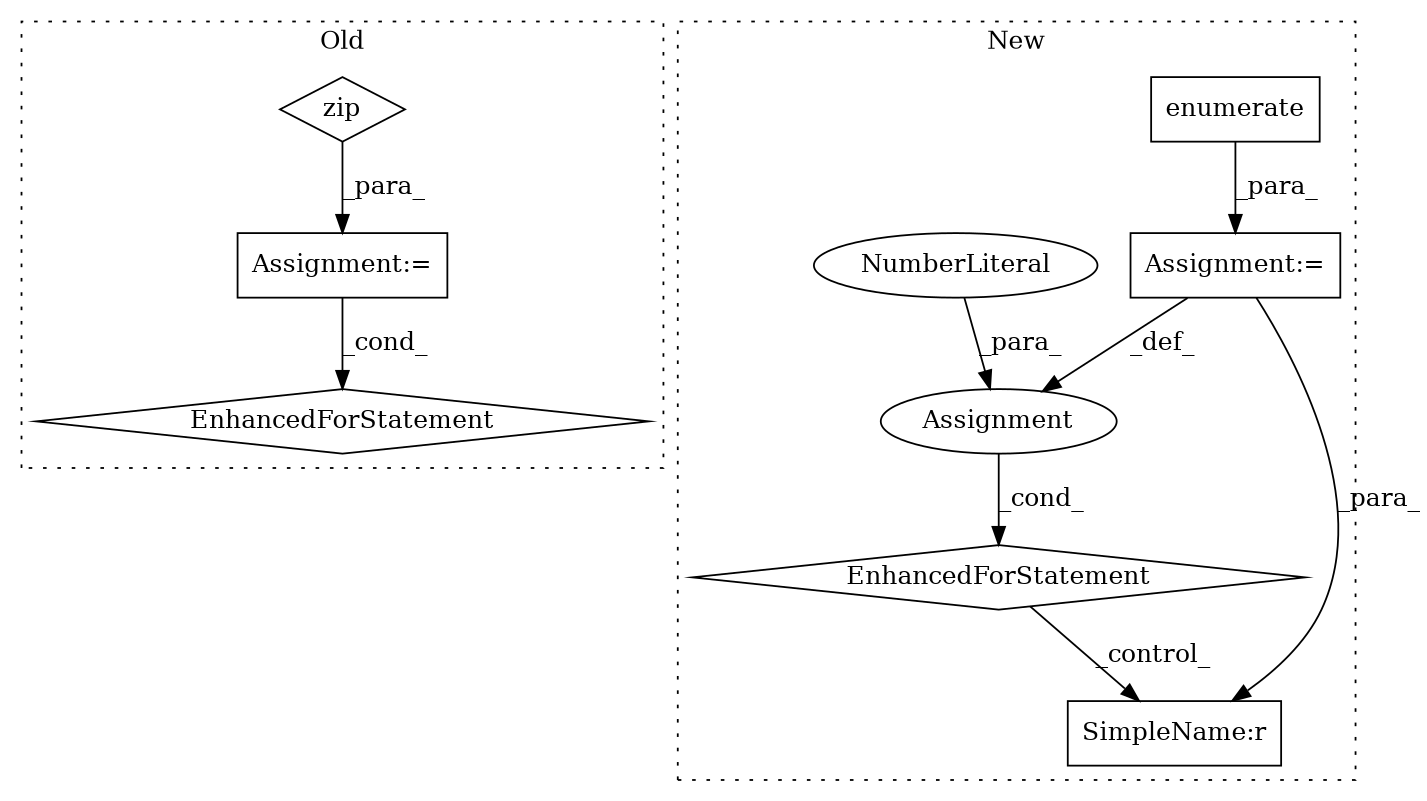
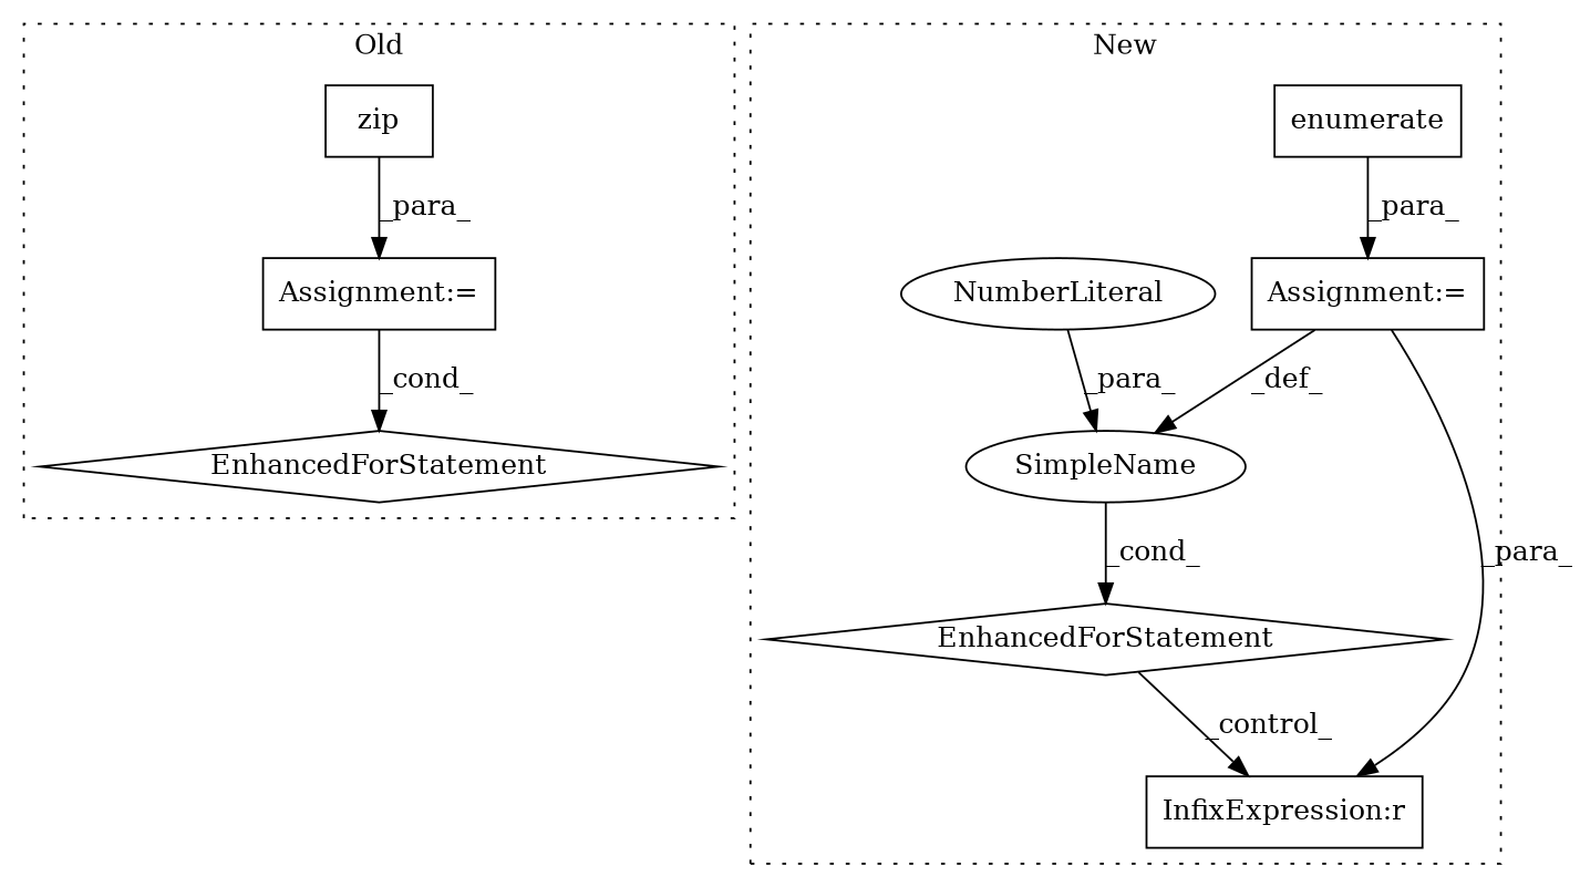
  digraph {
    node [a=32 l="70,2" s="1422,1522" shape=box]
-   n1 [l="4,1" label=zip s="1507,1521" shape=diamond]
+   n1 [l="4,1" label=zip s="1507,1521"]
    n2 [a=7 label="Assignment:="]
    n3 [a=70 label=EnhancedForStatement shape=diamond]
    n4 [l="10,1" label=enumerate s="1324,1351"]
    n5 [a=7 l="80,2" label="Assignment:=" s="1228,1352"]
    n6 [a=70 l="80,2" label=EnhancedForStatement s="1228,1352" shape=diamond]
-   n7 [a=42 l=9 label=Assignment s=1312 shape=ellipse]
-   n8 [a=27 l=3 label="SimpleName:r" s=1484]
+   n7 [a=42 l=9 label=SimpleName s=1312 shape=ellipse]
+   n8 [a=27 l=3 label="InfixExpression:r" s=1484]
    n9 [a=34 l=1 label=NumberLiteral s=1487 shape=ellipse]
    subgraph cluster_1 {
      label=Old
      style=dotted
      n1
      n2
      n3
    }
    subgraph cluster_2 {
      label=New
      style=dotted
      n4
      n5
      n6
      n7
      n8
      n9
    }
    n1 -> n2 [label=_para_]
    n2 -> n3 [label=_cond_]
    n4 -> n5 [label=_para_]
    n5 -> n7 [label=_def_]
    n5 -> n8 [label=_para_]
    n6 -> n8 [label=_control_]
    n7 -> n6 [label=_cond_]
    n9 -> n7 [label=_para_]
  }
